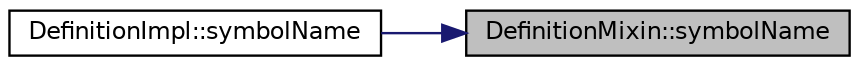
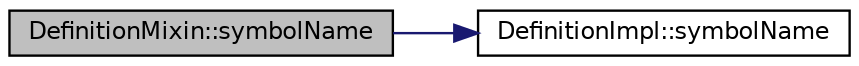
  digraph {
    rankdir=LR
    node [color=black fontname=Helvetica fontsize=10 shape=record style=filled]
    n1 [fillcolor=grey75 fontcolor=black height=0.2 label="DefinitionMixin::symbolName" width=0.4]
    n2 [fillcolor=white height=0.2 label="DefinitionImpl::symbolName" width=0.4]
-   n2 -> n1 [color=midnightblue fontname=Helvetica fontsize=10 labelfontname=Helvetica labelfontsize=10 style=solid]
+   n1 -> n2 [color=midnightblue fontname=Helvetica fontsize=10 labelfontname=Helvetica labelfontsize=10 style=solid]
  }
